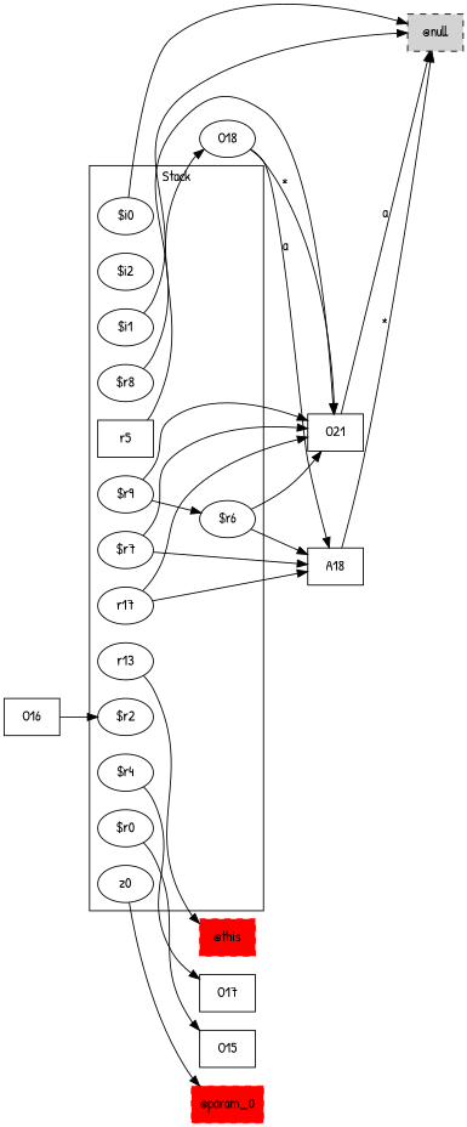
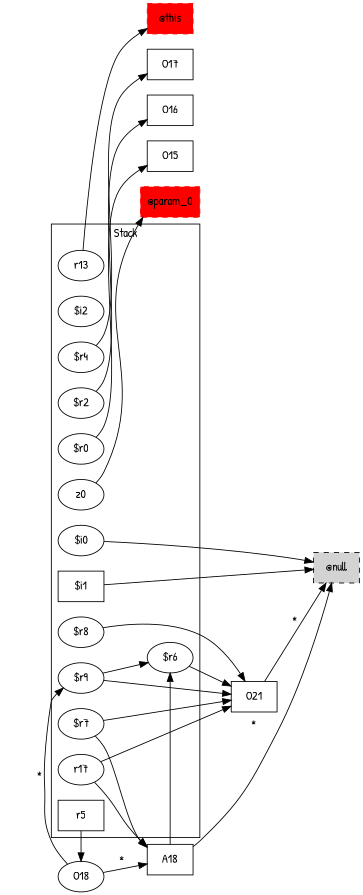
  digraph {
    fontname="Patrick Hand"
    rankDir=LR
    rankdir=LR
    node [fontname="Patrick Hand"]
    edge [fontname="Patrick Hand"]
    r13
    "$i2"
    "$r9"
    "$i0"
-   "$i1"
+   "$i1" [shape=box]
    "$r7"
    "$r8"
    r5 [shape=box]
    "$r6"
    "$r4"
    "$r2"
    "$r0"
    z0
    r17
    "@this" [color=red shape=box style="filled,dashed"]
    O21 [shape=box]
    "@null" [shape=box style="filled,dashed"]
    A18 [shape=box]
    O18 [shape=ellipse]
    O17 [shape=box]
    O16 [shape=box]
    O15 [shape=box]
    "@param_0" [color=red shape=box style="filled,dashed"]
    subgraph cluster_1 {
      label=Stack
      r13
      "$i2"
      "$r9"
      "$i0"
      "$i1"
      "$r7"
      "$r8"
      r5
      "$r6"
      "$r4"
      "$r2"
      "$r0"
      z0
      r17
    }
    r13 -> "@this"
    "$r9" -> "$r6"
    "$r9" -> O21
    "$i0" -> "@null"
    "$i1" -> "@null"
    "$r7" -> O21
    "$r7" -> A18
    "$r8" -> O21
    r5 -> O18
    "$r6" -> O21
-   "$r6" -> A18
+   A18 -> "$r6"
    "$r4" -> O17
-   O16 -> "$r2"
+   "$r2" -> O16
    "$r0" -> O15
    z0 -> "@param_0"
    r17 -> O21
    r17 -> A18
-   O21 -> "@null" [label=a weight=0.2]
+   O21 -> "@null" [label="*" weight=0.2]
    A18 -> "@null" [label="*" weight=0.2]
-   O18 -> O21 [label="*" weight=0.2]
-   O18 -> A18 [label=a weight=0.2]
+   O18 -> "$r9" [label="*" weight=0.2]
+   O18 -> A18 [label="*" weight=0.2]
  }
